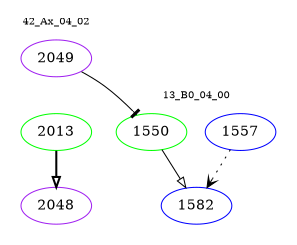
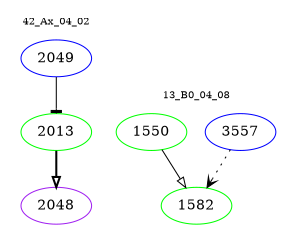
  digraph {
    node [color=purple]
    edge [arrowhead=onormal color=black style=solid]
-   n1 [label=2049]
+   n1 [color=blue label=2049]
    n2 [color=green label=2013]
    n3 [label=2048]
-   n4 [color=blue label=1557]
+   n4 [color=blue label=3557]
    n5 [color=green label=1550]
-   n6 [color=blue label=1582]
+   n6 [color=green label=1582]
    subgraph cluster_1 {
      color=white
      fontsize=10
      label="42_Ax_04_02"
      n1
      n2
      n3
    }
    subgraph cluster_2 {
      color=white
      fontsize=10
-     label="13_B0_04_00"
+     label="13_B0_04_08"
      n4
      n5
      n6
    }
-   n1 -> n5 [arrowhead=tee]
+   n1 -> n2 [arrowhead=tee]
    n2 -> n3 [style=bold]
    n4 -> n6 [arrowhead=vee style=dotted]
    n5 -> n6
  }
